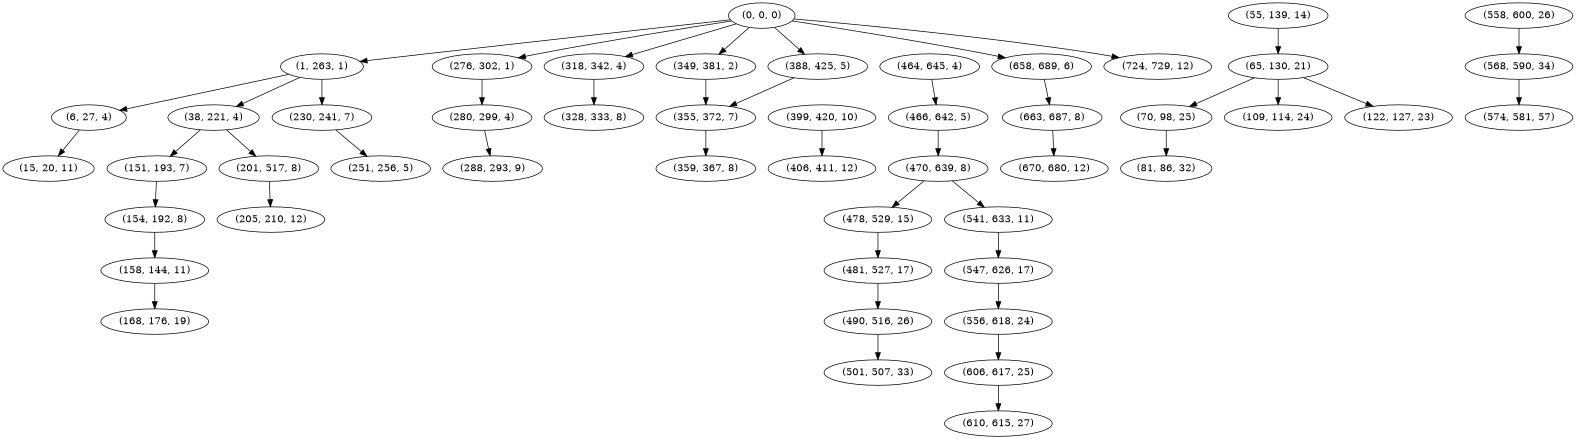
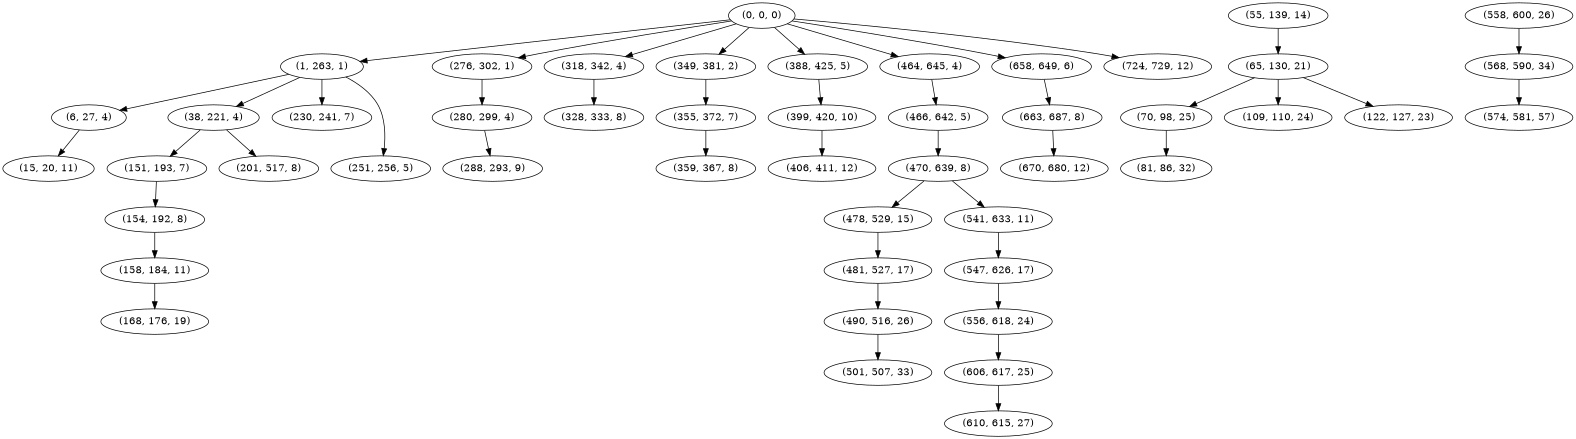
  digraph {
    "(0, 0, 0)"
    "(1, 263, 1)"
    "(276, 302, 1)"
    "(318, 342, 4)"
    n5 [label="(349, 381, 2)"]
    "(388, 425, 5)"
    "(464, 645, 4)"
-   "(658, 689, 6)"
+   "(658, 689, 6)" [label="(658, 649, 6)"]
    "(724, 729, 12)"
    "(6, 27, 4)"
    "(38, 221, 4)"
    "(230, 241, 7)"
    "(251, 256, 5)"
    "(280, 299, 4)"
    "(328, 333, 8)"
    "(355, 372, 7)"
    "(399, 420, 10)"
    "(466, 642, 5)"
    "(663, 687, 8)"
    "(15, 20, 11)"
    "(151, 193, 7)"
    n22 [label="(201, 517, 8)"]
    "(154, 192, 8)"
-   "(205, 210, 12)"
    "(55, 139, 14)"
    "(65, 130, 21)"
    "(70, 98, 25)"
-   "(109, 114, 24)"
+   "(109, 114, 24)" [label="(109, 110, 24)"]
    "(122, 127, 23)"
    "(81, 86, 32)"
-   "(158, 184, 11)" [label="(158, 144, 11)"]
+   "(158, 184, 11)"
    "(168, 176, 19)"
    "(288, 293, 9)"
    "(359, 367, 8)"
    "(406, 411, 12)"
    "(470, 639, 8)"
    "(478, 529, 15)"
    "(541, 633, 11)"
    "(481, 527, 17)"
    "(547, 626, 17)"
    "(490, 516, 26)"
    "(501, 507, 33)"
    "(556, 618, 24)"
    "(606, 617, 25)"
    "(558, 600, 26)"
    "(568, 590, 34)"
    "(610, 615, 27)"
    n48 [label="(574, 581, 57)"]
    "(670, 680, 12)"
    "(0, 0, 0)" -> "(1, 263, 1)"
    "(0, 0, 0)" -> "(276, 302, 1)"
    "(0, 0, 0)" -> "(318, 342, 4)"
    "(0, 0, 0)" -> n5
    "(0, 0, 0)" -> "(388, 425, 5)"
+   "(0, 0, 0)" -> "(464, 645, 4)"
    "(0, 0, 0)" -> "(658, 689, 6)"
    "(0, 0, 0)" -> "(724, 729, 12)"
    "(1, 263, 1)" -> "(6, 27, 4)"
    "(1, 263, 1)" -> "(38, 221, 4)"
    "(1, 263, 1)" -> "(230, 241, 7)"
-   "(230, 241, 7)" -> "(251, 256, 5)"
+   "(1, 263, 1)" -> "(251, 256, 5)"
    "(276, 302, 1)" -> "(280, 299, 4)"
    "(318, 342, 4)" -> "(328, 333, 8)"
    n5 -> "(355, 372, 7)"
-   "(388, 425, 5)" -> "(355, 372, 7)"
+   "(388, 425, 5)" -> "(399, 420, 10)"
    "(464, 645, 4)" -> "(466, 642, 5)"
    "(658, 689, 6)" -> "(663, 687, 8)"
    "(6, 27, 4)" -> "(15, 20, 11)"
    "(38, 221, 4)" -> "(151, 193, 7)"
    "(38, 221, 4)" -> n22
    "(280, 299, 4)" -> "(288, 293, 9)"
    "(355, 372, 7)" -> "(359, 367, 8)"
    "(399, 420, 10)" -> "(406, 411, 12)"
    "(466, 642, 5)" -> "(470, 639, 8)"
    "(663, 687, 8)" -> "(670, 680, 12)"
    "(151, 193, 7)" -> "(154, 192, 8)"
-   n22 -> "(205, 210, 12)"
    "(154, 192, 8)" -> "(158, 184, 11)"
    "(55, 139, 14)" -> "(65, 130, 21)"
    "(65, 130, 21)" -> "(70, 98, 25)"
    "(65, 130, 21)" -> "(109, 114, 24)"
    "(65, 130, 21)" -> "(122, 127, 23)"
    "(70, 98, 25)" -> "(81, 86, 32)"
    "(158, 184, 11)" -> "(168, 176, 19)"
    "(470, 639, 8)" -> "(478, 529, 15)"
    "(470, 639, 8)" -> "(541, 633, 11)"
    "(478, 529, 15)" -> "(481, 527, 17)"
    "(541, 633, 11)" -> "(547, 626, 17)"
    "(481, 527, 17)" -> "(490, 516, 26)"
    "(547, 626, 17)" -> "(556, 618, 24)"
    "(490, 516, 26)" -> "(501, 507, 33)"
    "(556, 618, 24)" -> "(606, 617, 25)"
    "(606, 617, 25)" -> "(610, 615, 27)"
    "(558, 600, 26)" -> "(568, 590, 34)"
    "(568, 590, 34)" -> n48
  }
